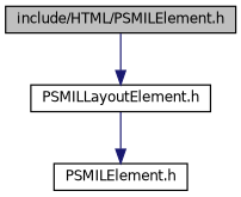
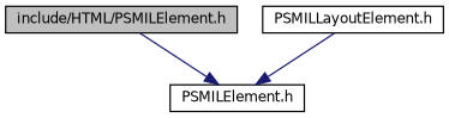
  digraph {
    node [color=black fillcolor=white fontname=Helvetica fontsize=10 shape=record style=filled]
    edge [color=midnightblue fontname=Helvetica fontsize=10 labelfontname=Helvetica labelfontsize=10 style=solid]
    n1 [fillcolor=grey75 fontcolor=black height=0.2 label="include/HTML/PSMILElement.h" width=0.4]
    n2 [height=0.2 label="PSMILLayoutElement.h" width=0.4]
    n3 [height=0.2 label="PSMILElement.h" width=0.4]
-   n1 -> n2
+   n1 -> n3
    n2 -> n3
  }
